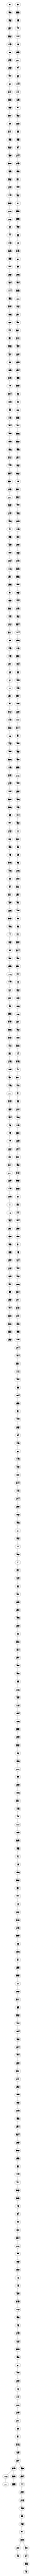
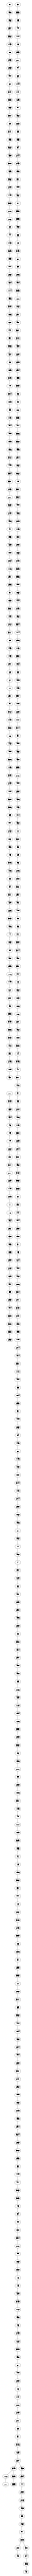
  graph {
    456
    47
    153
    392
    143
    88
    14
    346
    41
    391
    241
    292
    163
    444
    279
    377
    277
    229
    n19 [label=882]
    182
    75
    120
    102
    291
    264
    116
    251
    74
    280
    216
    245
    122
    355
    49
    79
    222
    440
    214
    298
    73
    64
    98
    54
    448
    62
    52
    390
    134
    173
    404
    485
    84
    68
    144
    112
    458
    43
    189
    329
    463
    108
    228
    117
    186
    127
    441
    0
    358
    395
    232
    76
    18
    296
    113
    350
    449
    201
    28
    492
    223
    39
    255
    106
    397
    495
    178
    274
    80
    487
    295
    283
    287
    128
    82
    481
    146
    473
    187
    162
    325
    159
    107
    423
    118
    154
    61
    347
    388
    445
    354
    331
    132
    103
    166
    348
    386
    313
    37
    239
    393
    139
    434
    46
    491
    366
    427
    10
    267
    318
    151
    246
    109
    273
    53
    29
    96
    92
    256
    5
    411
    380
    374
    311
    20
    443
    428
    417
    12
    65
    341
    483
    476
    119
    330
    339
    300
    338
    435
    309
    93
    263
    38
    252
    192
    71
    460
    363
    303
    99
    169
    276
    290
    361
    30
    206
    494
    333
    25
    48
    31
    425
    345
    286
    384
    271
    204
    381
    452
    396
    332
    455
    293
    32
    179
    260
    317
    69
    359
    285
    353
    225
    322
    439
    370
    155
    193
    365
    15
    124
    488
    450
    67
    465
    55
    152
    471
    371
    410
    9
    436
    378
    407
    59
    253
    243
    158
    131
    429
    362
    278
    233
    91
    475
    244
    418
    58
    36
    464
    261
    138
    343
    60
    302
    114
    148
    275
    1
    185
    375
    70
    412
    248
    385
    356
    2
    77
    231
    205
    115
    130
    176
    145
    164
    234
    23
    94
    301
    17
    105
    95
    284
    265
    457
    90
    133
    367
    149
    369
    210
    266
    40
    111
    250
    426
    413
    352
    470
    184
    45
    376
    416
    199
    467
    78
    242
    161
    493
    213
    389
    26
    89
    181
    221
    402
    188
    97
    168
    126
    482
    334
    174
    432
    11
    327
    474
    337
    344
    156
    382
    437
    167
    383
    170
    13
    479
    272
    297
    490
    498
    249
    100
    320
    19
    24
    336
    42
    137
    394
    254
    468
    66
    72
    257
    461
    83
    270
    472
    431
-   446
    236
    227
    349
    433
    172
    328
    340
    247
    160
    307
    180
    387
    364
    408
    422
    207
    323
    240
    477
    218
    129
    308
    403
    135
    299
    289
    230
    484
    50
    398
    147
    288
    219
    372
    496
    259
    342
    368
    305
    373
    406
    4
    121
    281
    7
    197
    198
    466
    27
    21
    157
    447
    183
    177
    478
    6
    469
    34
    175
    379
    191
    57
    316
    123
    208
    165
    415
    224
    454
    326
    238
    420
    220
    235
    150
    202
    400
    33
    104
    195
    324
    269
    87
    438
    81
    141
    125
    8
    480
    462
    399
    212
    409
    314
    51
    499
    110
    209
    16
    211
    63
    215
    459
    294
    3
    56
    497
    351
    136
    453
    430
    196
    85
    237
    194
    258
    315
    360
    86
    442
    424
    312
    140
    268
    101
    319
    217
    421
    171
    335
    190
    414
    35
    405
    200
    304
    451
    486
    262
    226
    419
    357
    489
    401
    321
    203
    306
    44
    142
    22
    310
    456 -- 47
    47 -- 153
    153 -- 425
    392 -- 143
    143 -- 88
    88 -- 203
    14 -- 346
    346 -- 41
    41 -- 371
    391 -- 241
    241 -- 292
    292 -- 155
    163 -- 444
    444 -- 279
    279 -- 482
    377 -- 277
    277 -- 229
    229 -- 148
    n19 -- 75
    182 -- n19
    75 -- 387
    120 -- 102
    102 -- 291
    291 -- 451
    264 -- 116
    116 -- 251
    251 -- 256
    74 -- 280
    280 -- 216
    216 -- 465
    245 -- 122
    122 -- 355
    355 -- 450
    49 -- 79
    79 -- 222
    222 -- 191
    440 -- 214
    214 -- 298
    298 -- 162
    73 -- 64
    64 -- 98
    98 -- 137
    54 -- 448
    448 -- 62
    62 -- 146
    52 -- 390
    390 -- 134
    134 -- 297
    173 -- 404
    404 -- 485
    485 -- 195
    84 -- 68
    68 -- 144
    144 -- 141
    112 -- 458
    458 -- 43
    43 -- 245
    189 -- 329
    329 -- 463
    463 -- 6
    108 -- 228
    228 -- 117
    117 -- 314
    186 -- 127
    127 -- 441
    441 -- 491
    0 -- 358
    358 -- 395
    395 -- 468
    232 -- 76
    76 -- 18
    18 -- 428
    296 -- 113
    113 -- 350
    350 -- 164
    449 -- 201
    201 -- 28
    28 -- 2
    492 -- 223
    223 -- 39
    39 -- 469
    255 -- 106
    106 -- 397
    397 -- 415
    495 -- 178
    178 -- 274
    274 -- 474
    80 -- 487
    487 -- 295
    295 -- 176
    283 -- 287
    287 -- 84
    128 -- 82
    82 -- 481
    481 -- 289
    146 -- 473
    473 -- 187
    187 -- 344
    162 -- 466
    325 -- 159
    159 -- 107
    107 -- 268
    423 -- 118
    118 -- 154
    154 -- 126
    61 -- 347
    347 -- 388
    388 -- 160
    445 -- 354
    354 -- 331
    331 -- 273
    132 -- 103
    103 -- 166
    166 -- 168
    348 -- 386
    386 -- 313
    313 -- 472
    37 -- 239
    239 -- 393
    393 -- 17
    139 -- 434
    434 -- 46
    46 -- 49
    491 -- 366
    366 -- 427
    427 -- 92
    10 -- 267
    267 -- 318
    318 -- 213
    151 -- 246
    246 -- 109
    109 -- 431
    273 -- 207
    53 -- 29
    29 -- 96
    96 -- 276
    92 -- 185
    256 -- 5
    5 -- 133
    411 -- 380
    380 -- 374
    374 -- 497
    311 -- 20
    20 -- 443
    443 -- 449
    428 -- 345
    417 -- 12
    12 -- 132
    65 -- 341
    341 -- 483
    483 -- 322
    476 -- 119
    119 -- 330
    330 -- 225
    339 -- 300
    300 -- 338
    338 -- 252
    435 -- 309
    309 -- 93
    93 -- 90
    263 -- 54
    38 -- 255
    192 -- 71
    71 -- 460
    460 -- 7
    363 -- 303
    303 -- 73
    99 -- 169
    169 -- 232
    276 -- 290
    290 -- 361
    361 -- 257
    30 -- 206
    206 -- 494
    494 -- 365
    333 -- 25
    25 -- 48
    48 -- 170
    31 -- 333
    425 -- 180
    345 -- 112
    286 -- 384
    384 -- 271
    271 -- 340
    204 -- 381
    381 -- 452
    452 -- 342
    396 -- 332
    332 -- 455
    455 -- 284
    293 -- 32
    32 -- 179
    179 -- 471
    260 -- 317
    317 -- 69
    69 -- 352
    359 -- 285
    285 -- 353
    353 -- 56
    225 -- 204
    322 -- 439
    439 -- 370
    370 -- 429
    155 -- 193
    193 -- 215
    365 -- 120
    15 -- 124
    124 -- 488
    488 -- 412
    450 -- 67
    67 -- 478
    465 -- 55
    55 -- 152
    152 -- 81
    471 -- 363
    371 -- 410
    410 -- 9
    9 -- 83
    436 -- 378
    378 -- 186
    407 -- 59
    59 -- 253
    253 -- 484
    243 -- 158
    158 -- 131
    131 -- 199
    429 -- 362
    362 -- 278
    278 -- 149
    233 -- 91
    91 -- 475
    475 -- 263
    244 -- 243
    418 -- 58
    58 -- 36
    36 -- 411
    464 -- 261
    261 -- 138
    138 -- 403
    343 -- 60
    60 -- 30
    302 -- 293
    114 -- 436
    148 -- 275
    275 -- 1
    1 -- 78
    185 -- 375
    375 -- 70
    70 -- 304
    412 -- 286
    248 -- 385
    385 -- 356
    356 -- 150
    2 -- 77
    77 -- 231
    231 -- 97
    205 -- 115
    115 -- 130
    130 -- 208
    176 -- 145
    145 -- 121
    164 -- 35
    234 -- 74
    23 -- 94
    94 -- 301
    301 -- 420
    17 -- 260
    105 -- 95
    95 -- 173
    284 -- 182
    265 -- 457
    457 -- 61
    90 -- 167
    133 -- 367
    367 -- 479
    149 -- 369
    369 -- 210
    210 -- 262
    266 -- 423
    40 -- 111
    111 -- 189
    250 -- 426
    426 -- 413
    413 -- 414
    352 -- 470
    470 -- 184
    184 -- 422
    45 -- 376
    376 -- 416
    416 -- 23
    199 -- 467
    467 -- 0
    78 -- 464
    242 -- 161
    161 -- 493
    493 -- 45
    213 -- 389
    389 -- 26
    26 -- 236
    89 -- 181
    181 -- 242
    221 -- 402
    402 -- 188
    188 -- 308
    97 -- 312
    168 -- 221
    126 -- 359
    482 -- 334
    334 -- 174
    174 -- 296
    432 -- 11
    11 -- 327
    327 -- 53
    474 -- 337
    337 -- 110
    344 -- 440
    156 -- 382
    382 -- 437
    437 -- 101
    167 -- 383
    383 -- 477
    170 -- 13
    13 -- 283
    479 -- 272
    272 -- 311
    297 -- 490
    490 -- 498
    498 -- 85
    249 -- 100
    100 -- 320
    320 -- 306
    19 -- 156
    24 -- 336
    336 -- 42
    137 -- 394
    394 -- 202
    254 -- 435
    468 -- 66
    66 -- 72
    72 -- 343
    257 -- 461
    461 -- 418
    83 -- 270
    270 -- 476
    472 -- 151
-   431 -- 446
-   446 -- 177
    236 -- 37
    227 -- 349
    227 -- 433
    349 -- 172
    349 -- 328
    433 -- 234
    172 -- 171
    328 -- 335
    340 -- 247
    247 -- 198
    160 -- 307
    307 -- 65
    180 -- 264
    387 -- 364
    364 -- 408
    408 -- 486
    422 -- 224
    207 -- 323
    323 -- 240
    240 -- 456
    477 -- 396
    218 -- 129
    129 -- 407
    308 -- 14
    403 -- 135
    135 -- 299
    299 -- 218
    289 -- 230
    230 -- 496
    484 -- 339
    50 -- 398
    398 -- 348
    147 -- 288
    288 -- 219
    219 -- 211
    372 -- 445
    496 -- 259
    259 -- 52
    342 -- 368
    368 -- 305
    305 -- 21
    373 -- 406
    406 -- 4
    4 -- 183
    121 -- 281
    281 -- 50
    7 -- 197
    197 -- 128
    198 -- 495
    466 -- 27
    27 -- 192
    21 -- 157
    157 -- 447
    447 -- 194
    183 -- 80
    177 -- 315
    478 -- 209
    6 -- 19
    469 -- 34
    34 -- 244
    175 -- 379
    379 -- 249
    191 -- 377
    57 -- 316
    316 -- 123
    123 -- 227
    208 -- 165
    165 -- 248
    415 -- 40
    224 -- 454
    454 -- 238
    326 -- 175
    238 -- 391
    420 -- 226
    220 -- 235
    235 -- 254
    150 -- 163
    202 -- 99
    400 -- 33
    33 -- 104
    104 -- 233
    195 -- 196
    324 -- 269
    269 -- 302
    87 -- 492
    438 -- 220
    81 -- 319
    141 -- 125
    125 -- 87
    8 -- 480
    480 -- 462
    462 -- 237
    399 -- 212
    212 -- 409
    409 -- 250
    314 -- 51
    51 -- 499
    499 -- 453
    110 -- 400
    209 -- 16
    16 -- 147
    211 -- 63
    63 -- 57
    215 -- 459
    459 -- 294
    294 -- 324
    3 -- 15
    56 -- 136
    497 -- 351
    351 -- 417
    136 -- 200
    453 -- 430
    430 -- 399
    196 -- 372
    85 -- 266
    237 -- 392
    194 -- 258
    258 -- 190
    315 -- 139
    360 -- 86
    86 -- 442
    442 -- 489
    424 -- 114
    312 -- 140
    140 -- 360
    268 -- 424
    101 -- 10
    319 -- 217
    319 -- 421
    217 -- 401
    421 -- 24
    190 -- 3
    414 -- 432
    35 -- 405
    405 -- 419
    200 -- 38
    304 -- 105
    451 -- 321
    486 -- 205
    262 -- 22
    226 -- 373
    419 -- 357
    357 -- 108
    489 -- 326
    321 -- 310
    203 -- 265
    306 -- 89
    44 -- 142
    142 -- 325
    22 -- 44
    310 -- 438
  }
